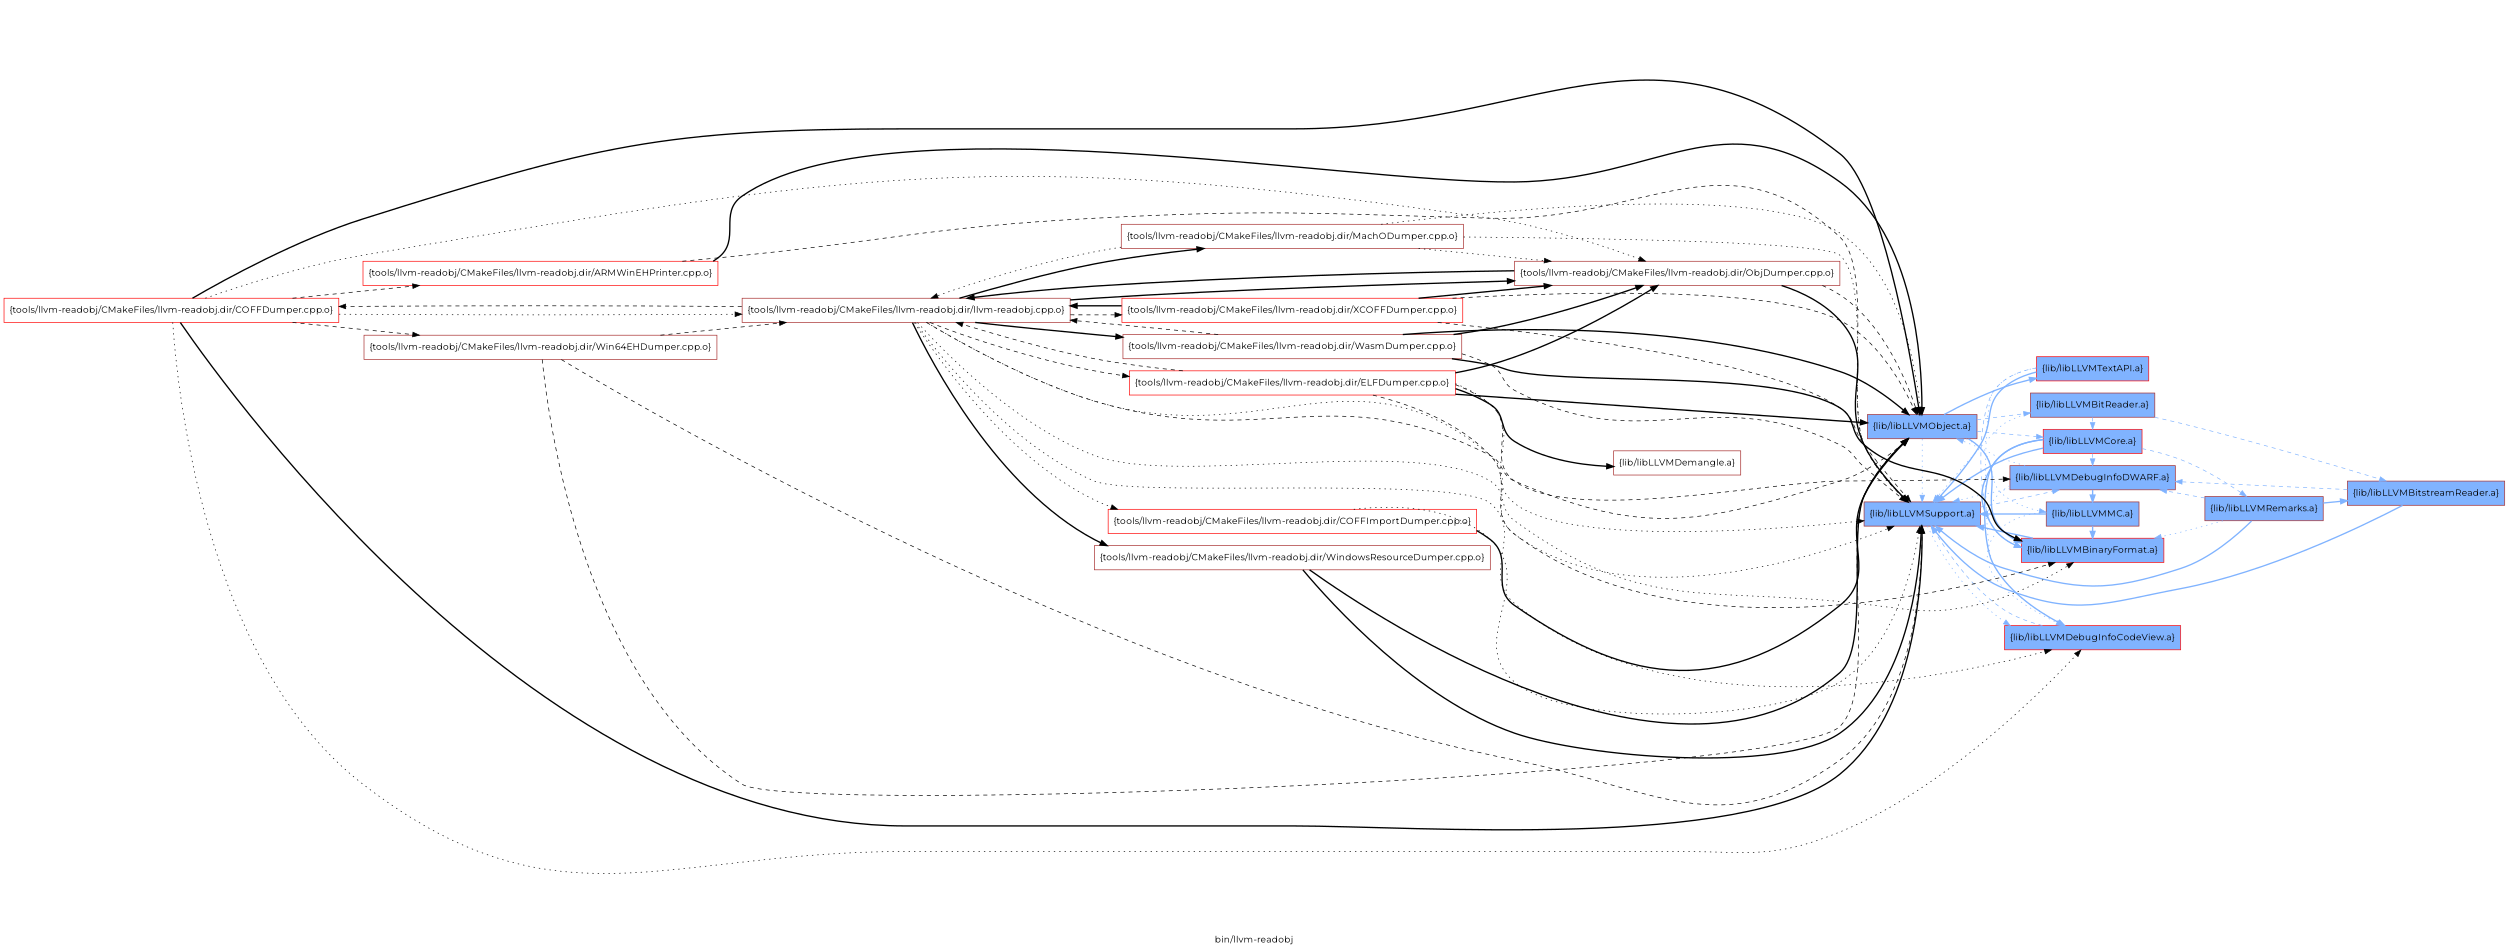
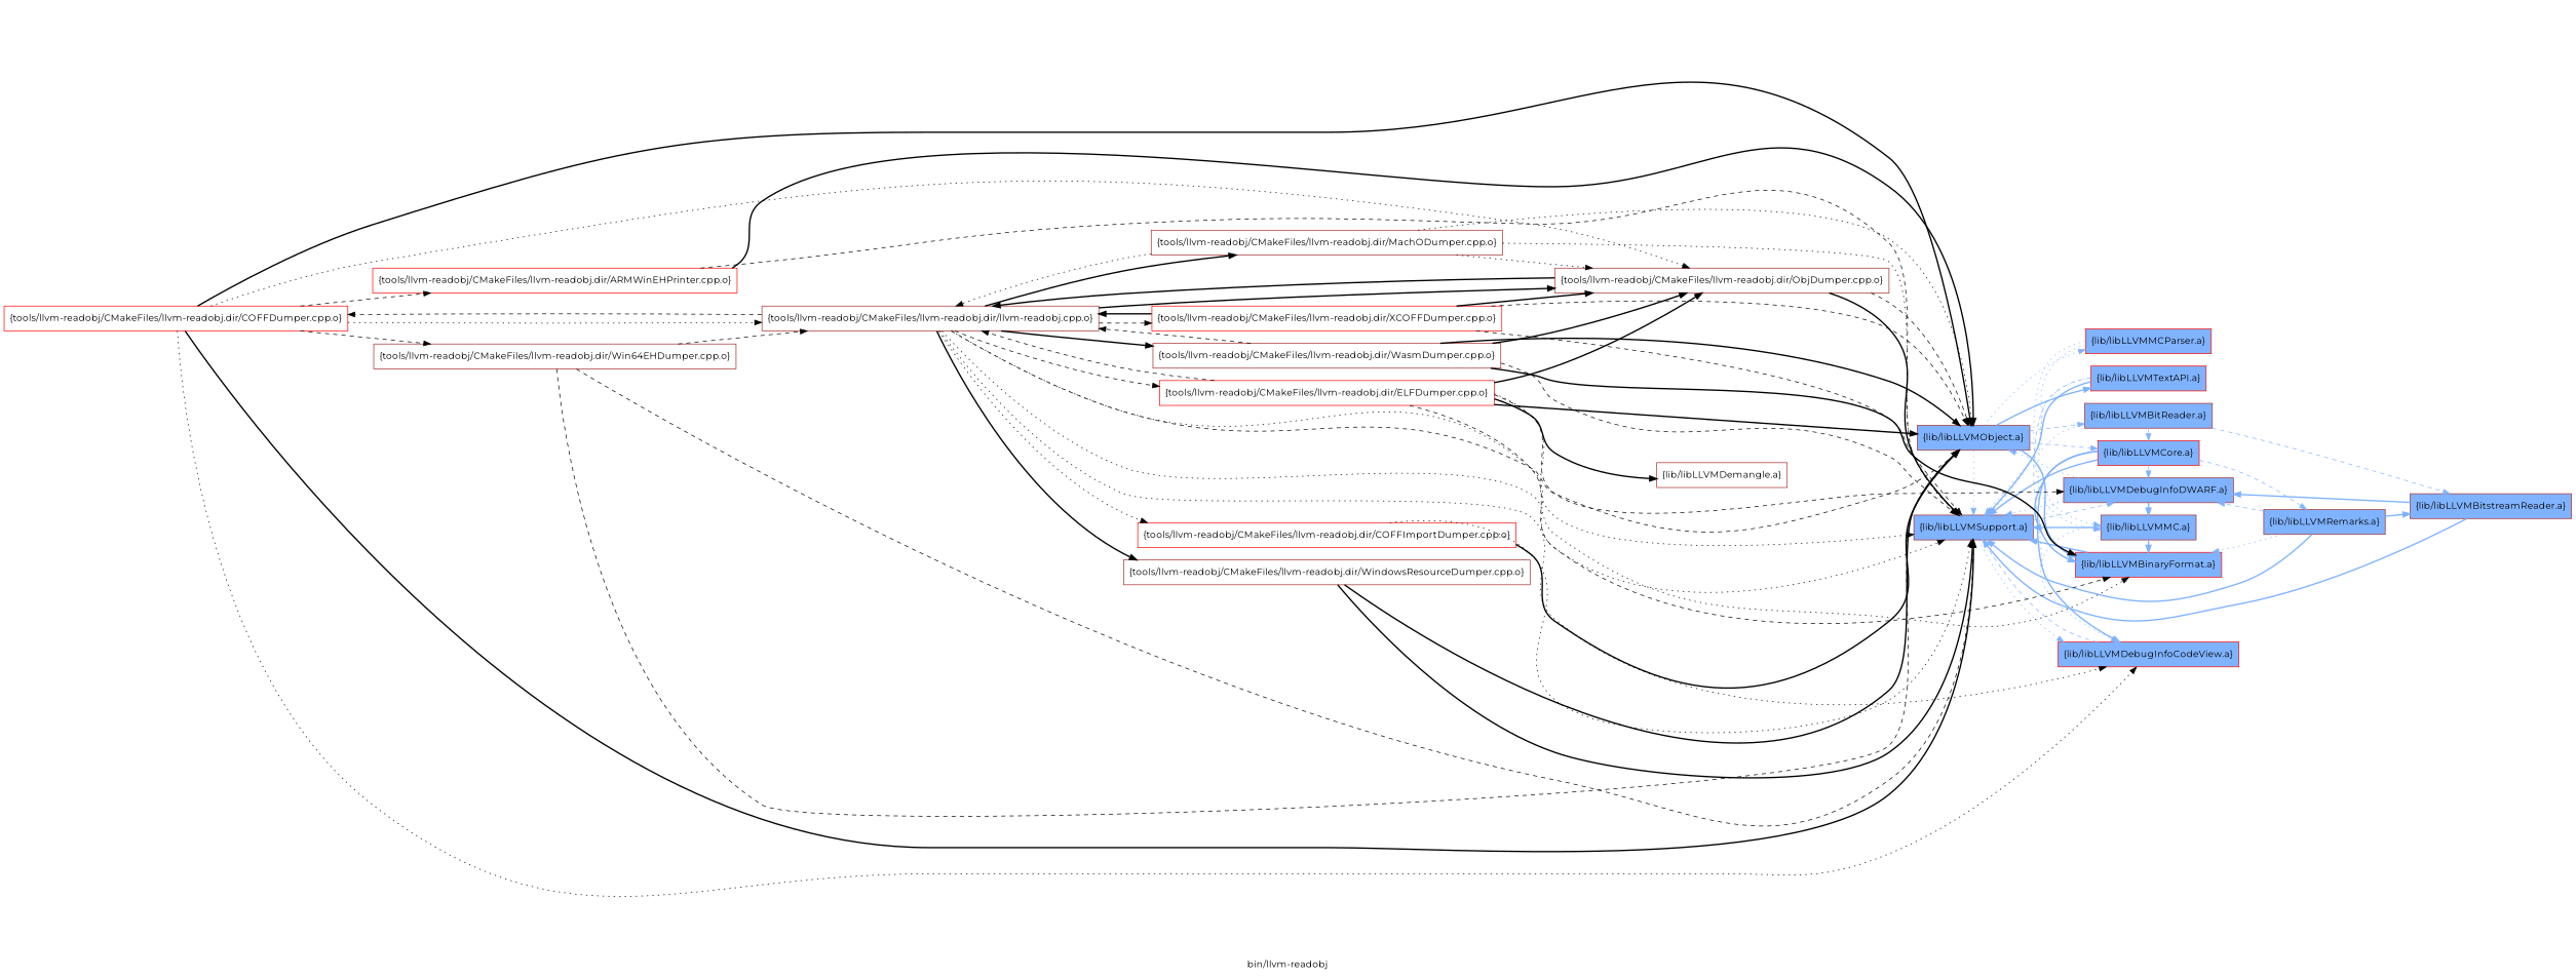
  digraph {
    fontname=Montserrat
    label="bin/llvm-readobj"
    rankdir=LR
    node [color=brown fontname=Montserrat group=0 shape=box]
    edge [fontname=Montserrat style=bold]
    n1 [color=red label="{tools/llvm-readobj/CMakeFiles/llvm-readobj.dir/ARMWinEHPrinter.cpp.o}"]
    n2 [fillcolor="0.600000 0.5 1" group=1 label="{lib/libLLVMObject.a}" style=filled]
    n3 [fillcolor="0.600000 0.5 1" group=1 label="{lib/libLLVMSupport.a}" style=filled]
    n4 [color=red fillcolor="0.600000 0.5 1" group=1 label="{lib/libLLVMBinaryFormat.a}" style=filled]
    n5 [fillcolor="0.600000 0.5 1" group=1 label="{lib/libLLVMMC.a}" style=filled]
    n6 [fillcolor="0.600000 0.5 1" group=1 label="{lib/libLLVMBitReader.a}" style=filled]
    n7 [color=red fillcolor="0.600000 0.5 1" group=1 label="{lib/libLLVMCore.a}" style=filled]
+   n8 [color=red fillcolor="0.600000 0.5 1" group=1 label="{lib/libLLVMMCParser.a}" style=filled]
    n9 [color=red fillcolor="0.600000 0.5 1" group=1 label="{lib/libLLVMTextAPI.a}" style=filled]
    n10 [color=red fillcolor="0.600000 0.5 1" group=1 label="{lib/libLLVMDebugInfoCodeView.a}" style=filled]
    n11 [fillcolor="0.600000 0.5 1" group=1 label="{lib/libLLVMDebugInfoDWARF.a}" style=filled]
    n12 [fillcolor="0.600000 0.5 1" group=1 label="{lib/libLLVMBitstreamReader.a}" style=filled]
    n13 [fillcolor="0.600000 0.5 1" group=1 label="{lib/libLLVMRemarks.a}" style=filled]
    n14 [color=red label="{tools/llvm-readobj/CMakeFiles/llvm-readobj.dir/COFFDumper.cpp.o}"]
    n15 [label="{tools/llvm-readobj/CMakeFiles/llvm-readobj.dir/llvm-readobj.cpp.o}"]
    n16 [label="{tools/llvm-readobj/CMakeFiles/llvm-readobj.dir/ObjDumper.cpp.o}"]
    n17 [label="{tools/llvm-readobj/CMakeFiles/llvm-readobj.dir/Win64EHDumper.cpp.o}"]
    n18 [color=red label="{tools/llvm-readobj/CMakeFiles/llvm-readobj.dir/COFFImportDumper.cpp.o}"]
    n19 [color=red label="{tools/llvm-readobj/CMakeFiles/llvm-readobj.dir/ELFDumper.cpp.o}"]
    n20 [label="{tools/llvm-readobj/CMakeFiles/llvm-readobj.dir/MachODumper.cpp.o}"]
    n21 [label="{tools/llvm-readobj/CMakeFiles/llvm-readobj.dir/WasmDumper.cpp.o}"]
    n22 [label="{tools/llvm-readobj/CMakeFiles/llvm-readobj.dir/WindowsResourceDumper.cpp.o}"]
    n23 [color=red label="{tools/llvm-readobj/CMakeFiles/llvm-readobj.dir/XCOFFDumper.cpp.o}"]
    n24 [label="{lib/libLLVMDemangle.a}"]
    subgraph sub_1 {
      rank=same
      n1
    }
    subgraph sub_2 {
      rank=same
      n2
      n3
    }
    subgraph sub_3 {
      rank=same
      n4
      n5
      n6
      n7
+     n8
      n9
      n10
      n11
    }
    n1 -> n2
    n1 -> n3 [style=dashed]
    n2 -> n3 [color="0.600000 0.5 1" style=dotted]
    n2 -> n4 [color="0.600000 0.5 1"]
    n2 -> n5 [color="0.600000 0.5 1" style=dotted]
    n2 -> n6 [color="0.600000 0.5 1" style=dashed]
    n2 -> n7 [color="0.600000 0.5 1" style=dashed]
+   n2 -> n8 [color="0.600000 0.5 1" style=dotted]
    n2 -> n9 [color="0.600000 0.5 1"]
    n3 -> n10 [color="0.600000 0.5 1" style=dotted]
    n3 -> n11 [color="0.600000 0.5 1" style=dashed]
    n4 -> n3 [color="0.600000 0.5 1"]
    n5 -> n3 [color="0.600000 0.5 1"]
    n5 -> n4 [color="0.600000 0.5 1"]
    n5 -> n10 [color="0.600000 0.5 1" style=dotted]
    n6 -> n3 [color="0.600000 0.5 1" style=dotted]
    n6 -> n7 [color="0.600000 0.5 1" style=dashed]
    n6 -> n12 [color="0.600000 0.5 1" style=dashed]
    n7 -> n3 [color="0.600000 0.5 1"]
    n7 -> n4 [color="0.600000 0.5 1"]
    n7 -> n10 [color="0.600000 0.5 1"]
    n7 -> n11 [color="0.600000 0.5 1" style=dashed]
    n7 -> n13 [color="0.600000 0.5 1" style=dashed]
+   n8 -> n3 [color="0.600000 0.5 1" style=dotted]
+   n8 -> n5 [color="0.600000 0.5 1" style=dotted]
    n9 -> n3 [color="0.600000 0.5 1"]
    n9 -> n4 [color="0.600000 0.5 1" style=dashed]
    n9 -> n10 [color="0.600000 0.5 1" style=dotted]
    n10 -> n3 [color="0.600000 0.5 1" style=dashed]
    n11 -> n2 [color="0.600000 0.5 1" style=dotted]
    n11 -> n3 [color="0.600000 0.5 1" style=dotted]
    n11 -> n4 [color="0.600000 0.5 1" style=dotted]
    n11 -> n5 [color="0.600000 0.5 1"]
    n12 -> n3 [color="0.600000 0.5 1"]
-   n12 -> n11 [color="0.600000 0.5 1" style=dashed]
+   n12 -> n11 [color="0.600000 0.5 1"]
    n13 -> n3 [color="0.600000 0.5 1"]
    n13 -> n4 [color="0.600000 0.5 1" style=dotted]
    n13 -> n11 [color="0.600000 0.5 1" style=dashed]
    n13 -> n12 [color="0.600000 0.5 1"]
    n14 -> n1 [style=dashed]
    n14 -> n2
    n14 -> n3
    n14 -> n10 [style=dotted]
    n14 -> n15 [style=dotted]
    n14 -> n16 [style=dotted]
    n14 -> n17 [style=dashed]
    n15 -> n2 [style=dashed]
    n15 -> n3 [style=dotted]
    n15 -> n4 [style=dotted]
    n15 -> n10 [style=dotted]
    n15 -> n14 [style=dashed]
    n15 -> n16
    n15 -> n18 [style=dotted]
    n15 -> n19 [style=dashed]
    n15 -> n20
    n15 -> n21
    n15 -> n22
    n15 -> n23 [style=dashed]
    n16 -> n2 [style=dashed]
    n16 -> n3
    n16 -> n15
    n17 -> n2 [style=dashed]
    n17 -> n3 [style=dashed]
    n17 -> n15 [style=dashed]
    n18 -> n2
    n18 -> n3 [style=dotted]
    n19 -> n2
    n19 -> n3 [style=dotted]
    n19 -> n4 [style=dashed]
    n19 -> n11 [style=dashed]
    n19 -> n15 [style=dashed]
    n19 -> n16
    n19 -> n24
    n20 -> n2 [style=dotted]
    n20 -> n3 [style=dotted]
    n20 -> n15 [style=dotted]
    n20 -> n16 [style=dotted]
    n21 -> n2
    n21 -> n3 [style=dashed]
    n21 -> n4
    n21 -> n15 [style=dashed]
    n21 -> n16
    n22 -> n2
    n22 -> n3
    n23 -> n2 [style=dashed]
    n23 -> n3 [style=dashed]
    n23 -> n15
    n23 -> n16
  }
